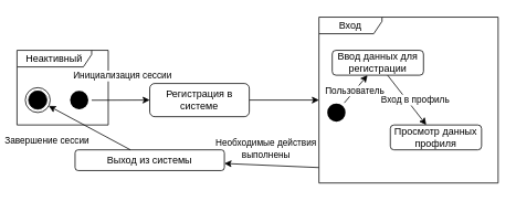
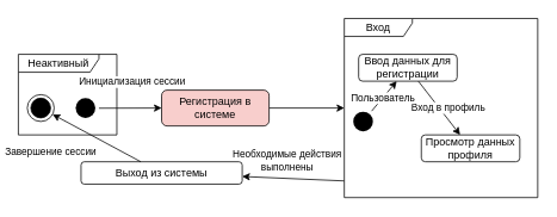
  <mxCell id="0" />
  <mxCell id="1" parent="0" />
  <mxCell id="2" value="Неактивный" style="shape=umlFrame;whiteSpace=wrap;html=1;pointerEvents=0;width=90;height=20;" parent="1" vertex="1"><mxGeometry x="20" y="60" width="110" height="90" as="geometry" /></mxCell>
  <mxCell id="3" style="edgeStyle=orthogonalEdgeStyle;rounded=0;orthogonalLoop=1;jettySize=auto;html=1;" parent="1" source="4" target="7" edge="1"><mxGeometry relative="1" as="geometry" /></mxCell>
- <mxCell id="4" value="Регистрация в системе" style="rounded=1;whiteSpace=wrap;html=1;" parent="1" vertex="1"><mxGeometry x="180" y="100" width="120" height="40" as="geometry" /></mxCell>
+ <mxCell id="4" value="Регистрация в системе" style="rounded=1;whiteSpace=wrap;html=1;fillColor=#f8cecc;" parent="1" vertex="1"><mxGeometry x="180" y="100" width="120" height="40" as="geometry" /></mxCell>
  <mxCell id="5" style="edgeStyle=none;shape=connector;rounded=0;orthogonalLoop=1;jettySize=auto;html=1;strokeColor=default;align=center;verticalAlign=middle;fontFamily=Helvetica;fontSize=11;fontColor=default;labelBackgroundColor=default;endArrow=classic;exitX=-0.001;exitY=0.907;exitDx=0;exitDy=0;exitPerimeter=0;" parent="1" source="7" target="15" edge="1"><mxGeometry relative="1" as="geometry" /></mxCell>
  <mxCell id="6" value="Необходимые действия&lt;div&gt;выполнены&lt;/div&gt;" style="edgeLabel;html=1;align=center;verticalAlign=middle;resizable=0;points=[];fontFamily=Helvetica;fontSize=11;fontColor=default;labelBackgroundColor=default;" parent="5" vertex="1" connectable="0"><mxGeometry x="-0.317" y="-1" relative="1" as="geometry"><mxPoint x="-25" y="-20" as="offset" /></mxGeometry></mxCell>
  <mxCell id="7" value="Вход" style="shape=umlFrame;whiteSpace=wrap;html=1;pointerEvents=0;width=76;height=20;" parent="1" vertex="1"><mxGeometry x="384" y="20" width="216" height="200" as="geometry" /></mxCell>
  <mxCell id="8" style="rounded=0;orthogonalLoop=1;jettySize=auto;html=1;" parent="1" source="10" target="14" edge="1"><mxGeometry relative="1" as="geometry" /></mxCell>
  <mxCell id="9" value="Вход в профиль" style="edgeLabel;html=1;align=center;verticalAlign=middle;resizable=0;points=[];" parent="8" vertex="1" connectable="0"><mxGeometry x="-0.41" y="-2" relative="1" as="geometry"><mxPoint x="21" y="11" as="offset" /></mxGeometry></mxCell>
  <mxCell id="10" value="Ввод данных для регистрации" style="rounded=1;whiteSpace=wrap;html=1;" parent="1" vertex="1"><mxGeometry x="400" y="60" width="110" height="30" as="geometry" /></mxCell>
  <mxCell id="11" style="rounded=0;orthogonalLoop=1;jettySize=auto;html=1;" parent="1" source="13" target="10" edge="1"><mxGeometry relative="1" as="geometry" /></mxCell>
  <mxCell id="12" value="Пользователь" style="edgeLabel;html=1;align=center;verticalAlign=middle;resizable=0;points=[];fontFamily=Helvetica;fontSize=11;fontColor=default;labelBackgroundColor=default;" parent="11" vertex="1" connectable="0"><mxGeometry x="-0.15" relative="1" as="geometry"><mxPoint as="offset" /></mxGeometry></mxCell>
  <mxCell id="13" value="" style="ellipse;html=1;shape=endState;fillColor=#000000;strokeColor=none;" parent="1" vertex="1"><mxGeometry x="390" y="120" width="30" height="30" as="geometry" /></mxCell>
  <mxCell id="14" value="Просмотр данных профиля" style="rounded=1;whiteSpace=wrap;html=1;" parent="1" vertex="1"><mxGeometry x="470" y="150" width="110" height="30" as="geometry" /></mxCell>
  <mxCell id="15" value="Выход из системы" style="rounded=1;whiteSpace=wrap;html=1;" parent="1" vertex="1"><mxGeometry x="90" y="180" width="180" height="25" as="geometry" /></mxCell>
  <mxCell id="16" style="edgeStyle=none;shape=connector;rounded=0;orthogonalLoop=1;jettySize=auto;html=1;strokeColor=default;align=center;verticalAlign=middle;fontFamily=Helvetica;fontSize=11;fontColor=default;labelBackgroundColor=default;endArrow=classic;" parent="1" source="15" target="21" edge="1"><mxGeometry relative="1" as="geometry"><mxPoint x="57" y="150" as="targetPoint" /></mxGeometry></mxCell>
  <mxCell id="17" value="Завершение сессии" style="edgeLabel;html=1;align=center;verticalAlign=middle;resizable=0;points=[];fontFamily=Helvetica;fontSize=11;fontColor=default;labelBackgroundColor=default;" parent="16" vertex="1" connectable="0"><mxGeometry x="0.479" y="1" relative="1" as="geometry"><mxPoint x="-28" y="27" as="offset" /></mxGeometry></mxCell>
  <mxCell id="18" style="edgeStyle=none;shape=connector;rounded=0;orthogonalLoop=1;jettySize=auto;html=1;strokeColor=default;align=center;verticalAlign=middle;fontFamily=Helvetica;fontSize=11;fontColor=default;labelBackgroundColor=default;endArrow=classic;" parent="1" source="20" target="4" edge="1"><mxGeometry relative="1" as="geometry" /></mxCell>
  <mxCell id="19" value="Инициализация сессии" style="edgeLabel;html=1;align=center;verticalAlign=middle;resizable=0;points=[];fontFamily=Helvetica;fontSize=11;fontColor=default;labelBackgroundColor=default;" parent="18" vertex="1" connectable="0"><mxGeometry x="-0.123" y="-1" relative="1" as="geometry"><mxPoint x="5" y="-31" as="offset" /></mxGeometry></mxCell>
  <mxCell id="20" value="" style="ellipse;html=1;shape=endState;fillColor=#000000;strokeColor=none;" parent="1" vertex="1"><mxGeometry x="80" y="105" width="30" height="30" as="geometry" /></mxCell>
  <mxCell id="21" value="" style="ellipse;html=1;shape=endState;fillColor=#000000;strokeColor=#000000;fontFamily=Helvetica;fontSize=11;fontColor=default;labelBackgroundColor=default;" parent="1" vertex="1"><mxGeometry x="30" y="105" width="30" height="30" as="geometry" /></mxCell>
